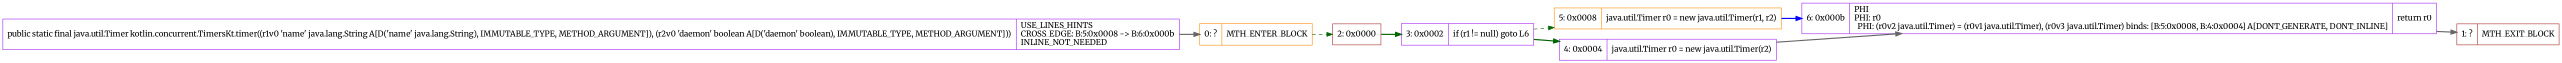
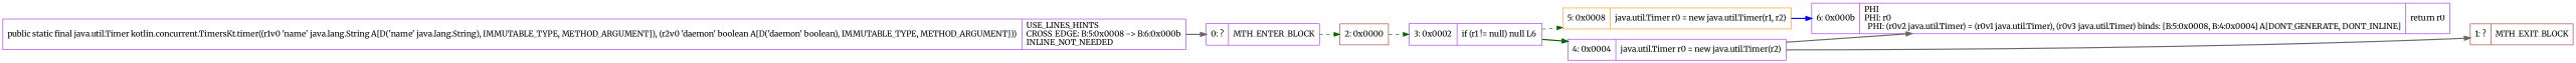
  digraph {
    fontname=Merriweather
    rankdir=LR
    node [color=purple fontname=Merriweather shape=record]
    edge [color=darkgreen fontname=Merriweather style=bold]
-   n1 [color=darkorange label="{0\:\ ?|MTH_ENTER_BLOCK\l}"]
+   n1 [label="{0\:\ ?|MTH_ENTER_BLOCK\l}"]
    n2 [color=brown label="{2\:\ 0x0000}"]
-   n3 [label="{3\:\ 0x0002|if (r1 != null) goto L6\l}"]
+   n3 [label="{3\:\ 0x0002|if (r1 != null) null L6\l}"]
    n4 [label="{4\:\ 0x0004|java.util.Timer r0 = new java.util.Timer(r2)\l}"]
    n5 [color=darkorange label="{5\:\ 0x0008|java.util.Timer r0 = new java.util.Timer(r1, r2)\l}"]
    n6 [label="{6\:\ 0x000b|PHI\lPHI: r0 \l  PHI: (r0v2 java.util.Timer) = (r0v1 java.util.Timer), (r0v3 java.util.Timer) binds: [B:5:0x0008, B:4:0x0004] A[DONT_GENERATE, DONT_INLINE]\l|return r0\l}"]
    n7 [color=brown label="{1\:\ ?|MTH_EXIT_BLOCK\l}"]
    n8 [label="{public static final java.util.Timer kotlin.concurrent.TimersKt.timer((r1v0 'name' java.lang.String A[D('name' java.lang.String), IMMUTABLE_TYPE, METHOD_ARGUMENT]), (r2v0 'daemon' boolean A[D('daemon' boolean), IMMUTABLE_TYPE, METHOD_ARGUMENT]))  | USE_LINES_HINTS\lCROSS_EDGE: B:5:0x0008 \-\> B:6:0x000b\lINLINE_NOT_NEEDED\l}"]
    n1 -> n2 [style=dashed]
-   n2 -> n3
+   n2 -> n3 [style=dashed]
    n3 -> n4
    n3 -> n5 [style=dashed]
    n4 -> n6 [color=gray40]
    n5 -> n6 [color=blue]
-   n6 -> n7 [color=gray40]
+   n4 -> n7 [color=gray40]
    n8 -> n1 [color=gray40]
  }
